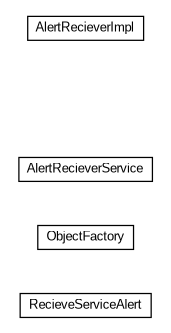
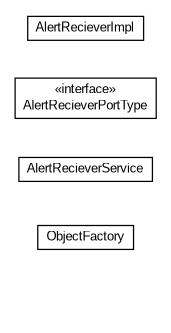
  digraph {
    nodesep=0.25
    ranksep=0.5
    rankdir=LR
    node [fontcolor=black fontname=arial fontsize=10.0 shape=plaintext]
-   n1 [label=<<table title="org.miloss.fgsms.plugins.sla.alertservice.RecieveServiceAlert" border="0" cellborder="1" cellspacing="0" cellpadding="2" port="p" href="./RecieveServiceAlert.html"> 		<tr><td><table border="0" cellspacing="0" cellpadding="1"> <tr><td align="center" balign="center"> RecieveServiceAlert </td></tr> 		</table></td></tr> 		</table>>]
    n2 [label=<<table title="org.miloss.fgsms.plugins.sla.alertservice.ObjectFactory" border="0" cellborder="1" cellspacing="0" cellpadding="2" port="p" href="./ObjectFactory.html"> 		<tr><td><table border="0" cellspacing="0" cellpadding="1"> <tr><td align="center" balign="center"> ObjectFactory </td></tr> 		</table></td></tr> 		</table>>]
    n3 [label=<<table title="org.miloss.fgsms.plugins.sla.alertservice.AlertRecieverService" border="0" cellborder="1" cellspacing="0" cellpadding="2" port="p" href="./AlertRecieverService.html"> 		<tr><td><table border="0" cellspacing="0" cellpadding="1"> <tr><td align="center" balign="center"> AlertRecieverService </td></tr> 		</table></td></tr> 		</table>>]
+   n4 [label=<<table title="org.miloss.fgsms.plugins.sla.alertservice.AlertRecieverPortType" border="0" cellborder="1" cellspacing="0" cellpadding="2" port="p" href="./AlertRecieverPortType.html"> 		<tr><td><table border="0" cellspacing="0" cellpadding="1"> <tr><td align="center" balign="center"> &#171;interface&#187; </td></tr> <tr><td align="center" balign="center"> AlertRecieverPortType </td></tr> 		</table></td></tr> 		</table>>]
    n5 [label=<<table title="org.miloss.fgsms.plugins.sla.alertservice.AlertRecieverImpl" border="0" cellborder="1" cellspacing="0" cellpadding="2" port="p" href="./AlertRecieverImpl.html"> 		<tr><td><table border="0" cellspacing="0" cellpadding="1"> <tr><td align="center" balign="center"> AlertRecieverImpl </td></tr> 		</table></td></tr> 		</table>>]
  }
